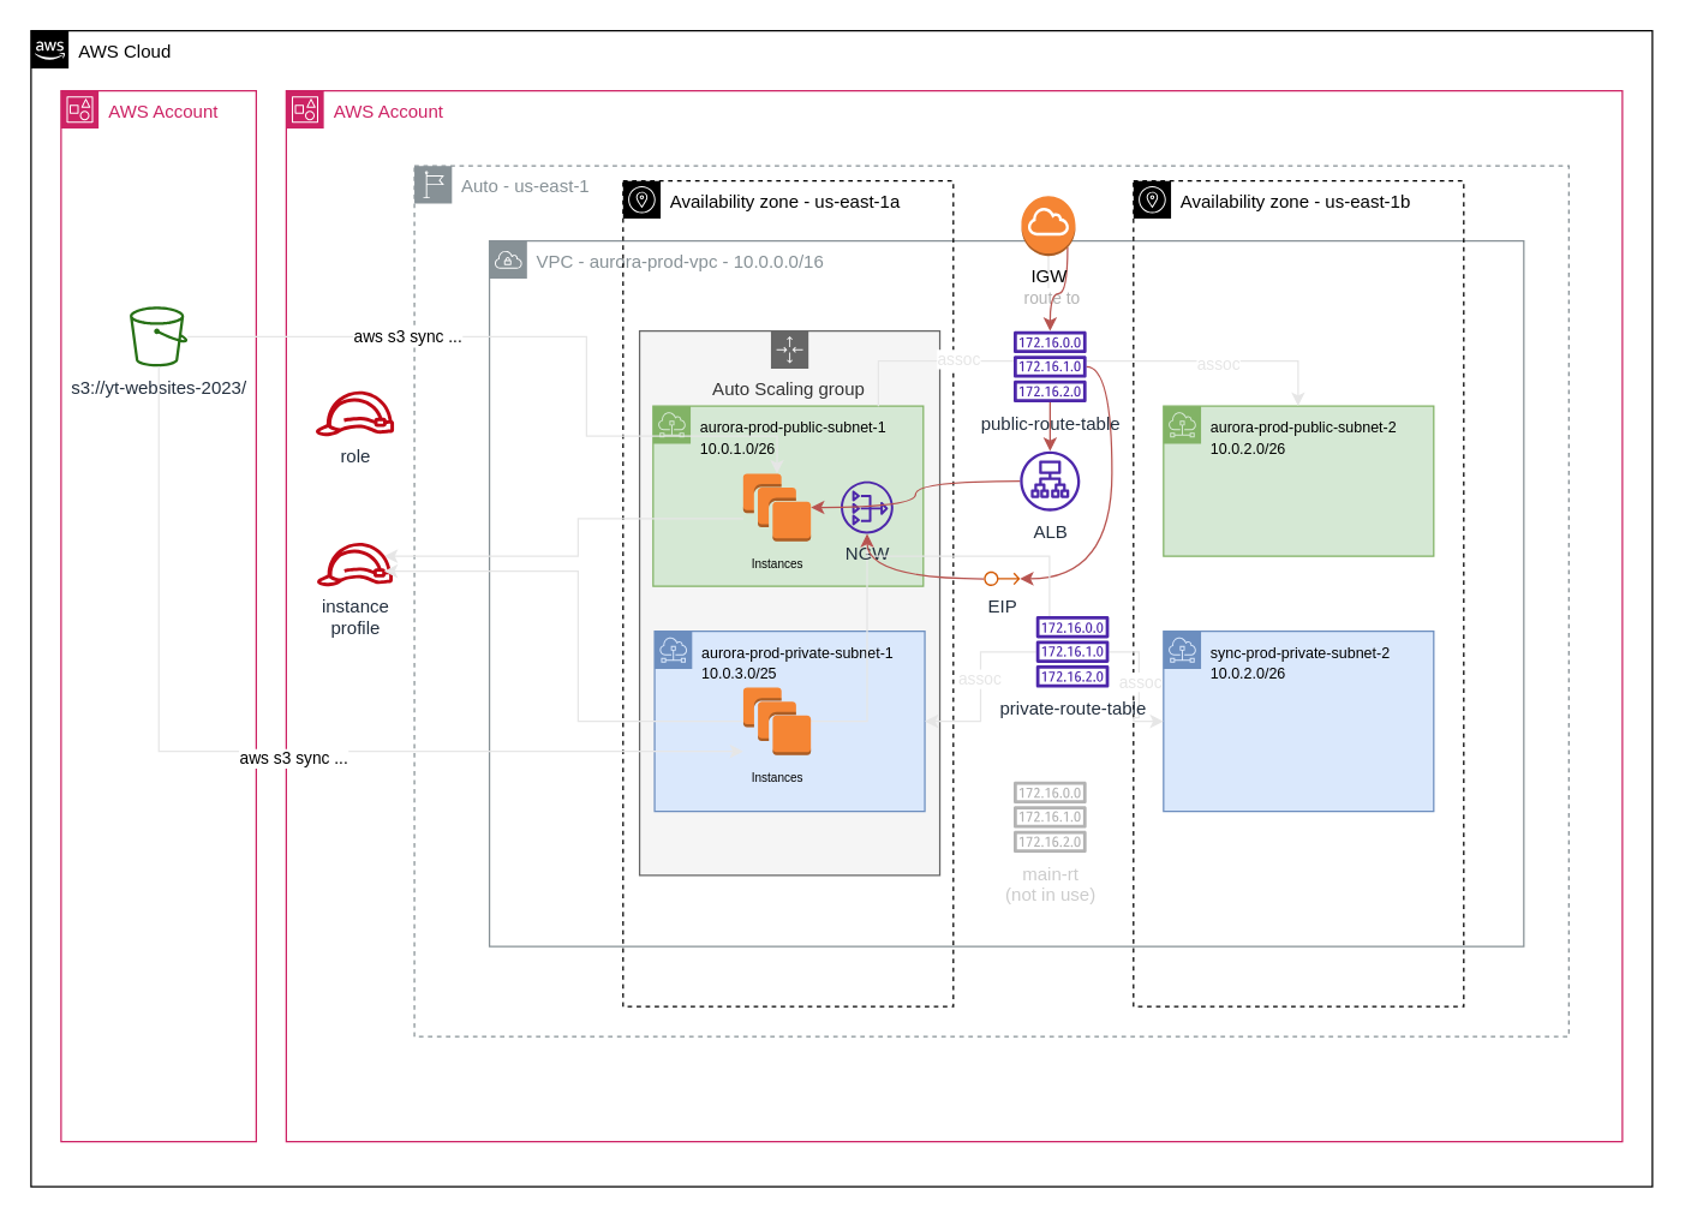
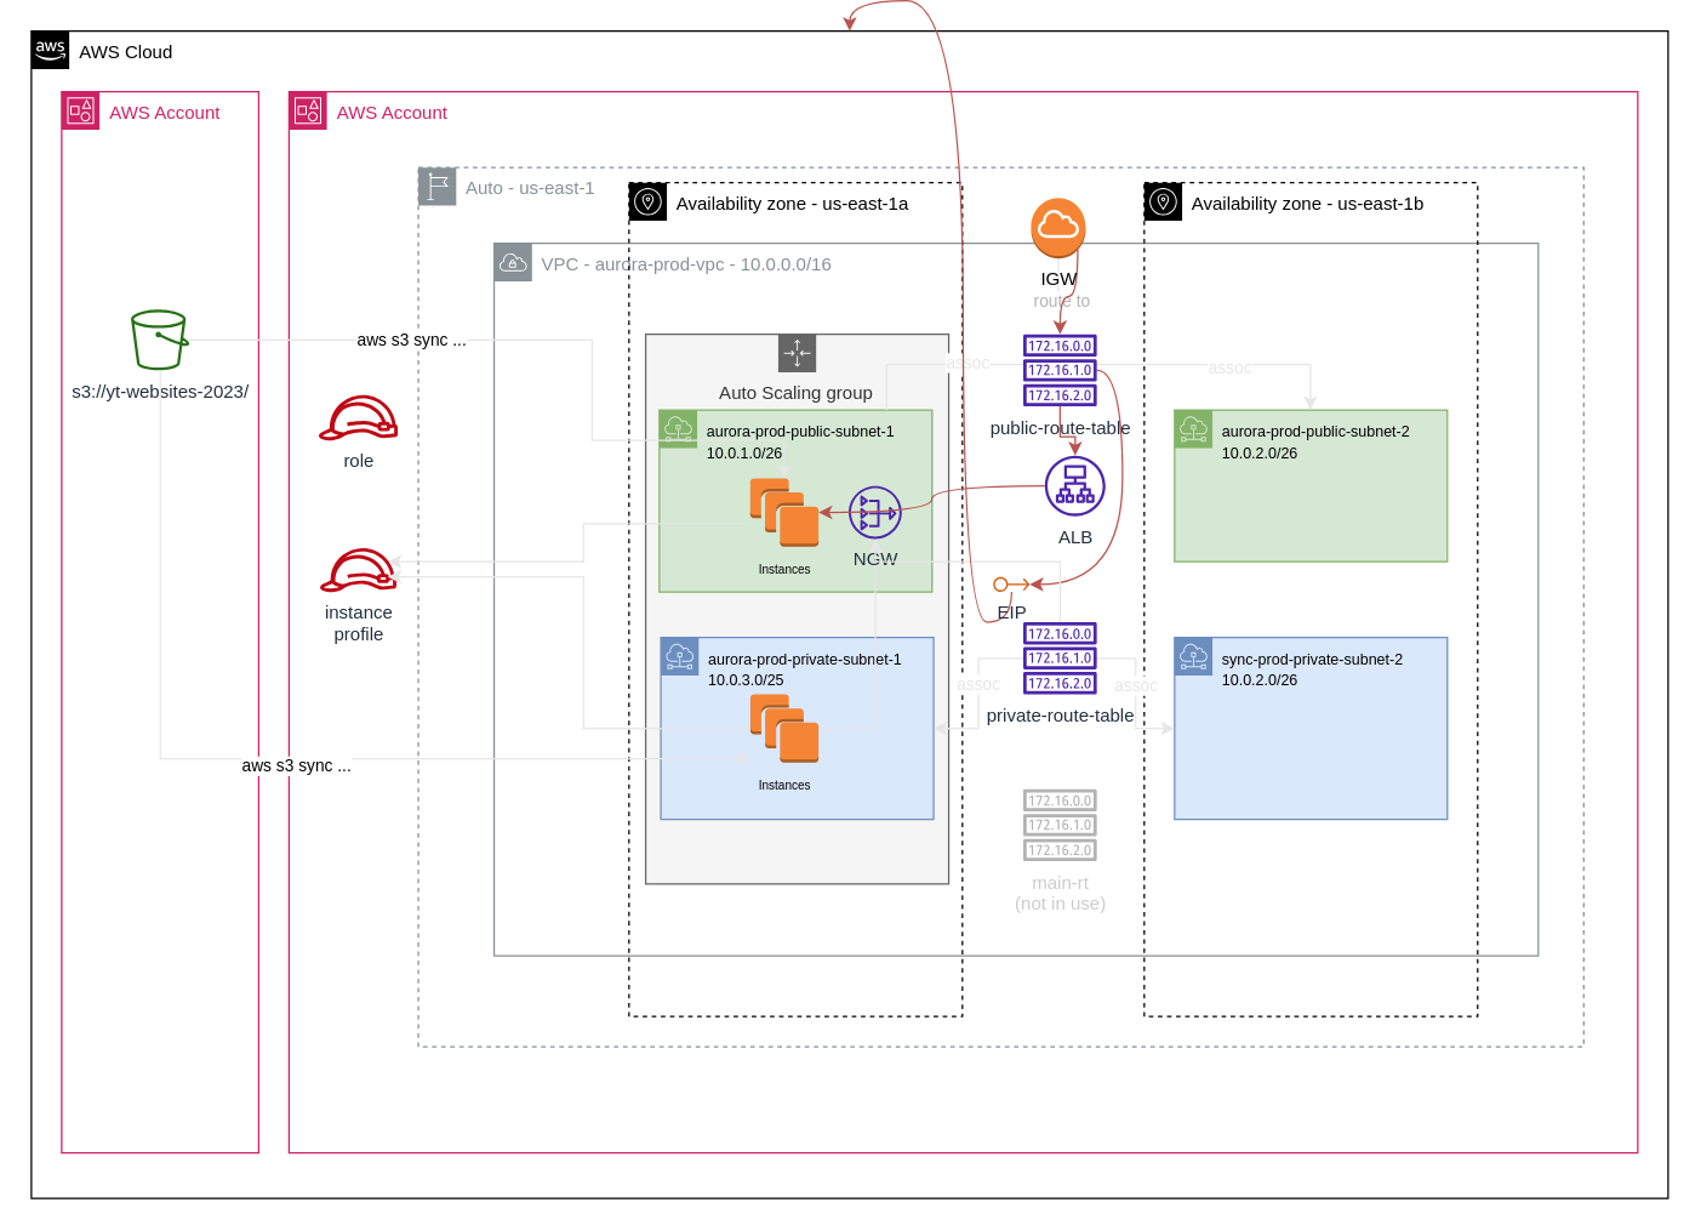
  <mxCell id="0" />
  <mxCell id="1" parent="0" />
  <mxCell id="2" value="AWS Cloud" style="points=[[0,0],[0.25,0],[0.5,0],[0.75,0],[1,0],[1,0.25],[1,0.5],[1,0.75],[1,1],[0.75,1],[0.5,1],[0.25,1],[0,1],[0,0.75],[0,0.5],[0,0.25]];outlineConnect=0;html=1;whiteSpace=wrap;fontSize=12;fontStyle=0;shape=mxgraph.aws4.group;grIcon=mxgraph.aws4.group_aws_cloud_alt;verticalAlign=top;align=left;spacingLeft=30;dashed=0;labelBackgroundColor=#ffffff;container=0;pointerEvents=0;collapsible=0;recursiveResize=0;" parent="1" vertex="1"><mxGeometry x="20" y="20" width="1080" height="770" as="geometry" /></mxCell>
  <mxCell id="3" value="Auto - us-east-1" style="sketch=0;outlineConnect=0;gradientColor=none;html=1;whiteSpace=wrap;fontSize=12;fontStyle=0;shape=mxgraph.aws4.group;grIcon=mxgraph.aws4.group_region;strokeColor=#879196;fillColor=none;verticalAlign=top;align=left;spacingLeft=30;fontColor=#879196;dashed=1;" parent="1" vertex="1"><mxGeometry x="275.35" y="110" width="769" height="580" as="geometry" /></mxCell>
  <mxCell id="4" value="VPC - aurora-prod-vpc - 10.0.0.0/16" style="sketch=0;outlineConnect=0;gradientColor=none;html=1;whiteSpace=wrap;fontSize=12;fontStyle=0;shape=mxgraph.aws4.group;grIcon=mxgraph.aws4.group_vpc;strokeColor=#879196;fillColor=none;verticalAlign=top;align=left;spacingLeft=30;fontColor=#879196;dashed=0;" parent="1" vertex="1"><mxGeometry x="325.35" y="160" width="689" height="470" as="geometry" /></mxCell>
  <mxCell id="5" value="Availability zone - us-east-1a" style="sketch=0;outlineConnect=0;html=1;whiteSpace=wrap;fontSize=12;fontStyle=0;shape=mxgraph.aws4.group;grIcon=mxgraph.aws4.group_availability_zone;verticalAlign=top;align=left;spacingLeft=30;dashed=1;fillColor=none;" parent="1" vertex="1"><mxGeometry x="414.35" y="120" width="220" height="550" as="geometry" /></mxCell>
  <mxCell id="6" value="Auto Scaling group" style="points=[[0,0],[0.25,0],[0.5,0],[0.75,0],[1,0],[1,0.25],[1,0.5],[1,0.75],[1,1],[0.75,1],[0.5,1],[0.25,1],[0,1],[0,0.75],[0,0.5],[0,0.25]];outlineConnect=0;html=1;whiteSpace=wrap;fontSize=12;fontStyle=0;container=0;pointerEvents=0;collapsible=0;recursiveResize=0;shape=mxgraph.aws4.groupCenter;grIcon=mxgraph.aws4.group_auto_scaling_group;grStroke=1;strokeColor=#666666;fillColor=#f5f5f5;verticalAlign=top;align=center;fontColor=#333333;spacingTop=25;" parent="1" vertex="1"><mxGeometry x="425.35" y="220" width="200" height="362.5" as="geometry" /></mxCell>
  <mxCell id="7" value="&lt;font style=&quot;font-size: 10px;&quot;&gt;aurora-prod-public-subnet-1&lt;br&gt;10.0.1.0/26&lt;/font&gt;" style="sketch=0;outlineConnect=0;html=1;whiteSpace=wrap;fontSize=12;fontStyle=0;shape=mxgraph.aws4.group;grIcon=mxgraph.aws4.group_subnet;strokeColor=#82b366;fillColor=#d5e8d4;verticalAlign=top;align=left;spacingLeft=30;dashed=0;" parent="1" vertex="1"><mxGeometry x="434.35" y="270" width="180" height="120" as="geometry" /></mxCell>
  <mxCell id="8" value="AWS Account" style="points=[[0,0],[0.25,0],[0.5,0],[0.75,0],[1,0],[1,0.25],[1,0.5],[1,0.75],[1,1],[0.75,1],[0.5,1],[0.25,1],[0,1],[0,0.75],[0,0.5],[0,0.25]];outlineConnect=0;gradientColor=none;html=1;whiteSpace=wrap;fontSize=12;fontStyle=0;container=0;pointerEvents=0;collapsible=0;recursiveResize=0;shape=mxgraph.aws4.group;grIcon=mxgraph.aws4.group_account;strokeColor=#CD2264;fillColor=none;verticalAlign=top;align=left;spacingLeft=30;fontColor=#CD2264;dashed=0;" parent="1" vertex="1"><mxGeometry x="190" y="60" width="890" height="700" as="geometry" /></mxCell>
  <mxCell id="9" style="edgeStyle=orthogonalEdgeStyle;rounded=0;orthogonalLoop=1;jettySize=auto;html=1;fillColor=#f5f5f5;strokeColor=#E6E6E6;" parent="1" source="10" edge="1"><mxGeometry relative="1" as="geometry"><Array as="points"><mxPoint x="384.35" y="345" /><mxPoint x="384.35" y="370" /></Array><mxPoint x="255.236" y="370" as="targetPoint" /></mxGeometry></mxCell>
  <mxCell id="10" value="&lt;font style=&quot;font-size: 8px;&quot;&gt;Instances&lt;/font&gt;" style="outlineConnect=0;dashed=0;verticalLabelPosition=bottom;verticalAlign=top;align=center;html=1;shape=mxgraph.aws3.instances;fillColor=#F58534;gradientColor=none;" parent="1" vertex="1"><mxGeometry x="494.35" y="315" width="45.09" height="45" as="geometry" /></mxCell>
  <mxCell id="11" value="AWS Account" style="points=[[0,0],[0.25,0],[0.5,0],[0.75,0],[1,0],[1,0.25],[1,0.5],[1,0.75],[1,1],[0.75,1],[0.5,1],[0.25,1],[0,1],[0,0.75],[0,0.5],[0,0.25]];outlineConnect=0;gradientColor=none;html=1;whiteSpace=wrap;fontSize=12;fontStyle=0;container=1;pointerEvents=0;collapsible=0;recursiveResize=0;shape=mxgraph.aws4.group;grIcon=mxgraph.aws4.group_account;strokeColor=#CD2264;fillColor=none;verticalAlign=top;align=left;spacingLeft=30;fontColor=#CD2264;dashed=0;" parent="1" vertex="1"><mxGeometry x="40" y="60" width="130" height="700" as="geometry" /></mxCell>
  <mxCell id="12" value="s3://yt-websites-2023/" style="outlineConnect=0;fontColor=#232F3E;gradientColor=none;fillColor=#277116;strokeColor=none;dashed=0;verticalLabelPosition=bottom;verticalAlign=top;align=center;html=1;fontSize=12;fontStyle=0;aspect=fixed;pointerEvents=1;shape=mxgraph.aws4.bucket;labelBackgroundColor=#ffffff;" parent="11" vertex="1"><mxGeometry x="45.77" y="143.75" width="38.47" height="40" as="geometry" /></mxCell>
  <mxCell id="13" value="Availability zone - us-east-1b" style="sketch=0;outlineConnect=0;html=1;whiteSpace=wrap;fontSize=12;fontStyle=0;shape=mxgraph.aws4.group;grIcon=mxgraph.aws4.group_availability_zone;verticalAlign=top;align=left;spacingLeft=30;dashed=1;fillColor=none;" parent="1" vertex="1"><mxGeometry x="754.35" y="120" width="220" height="550" as="geometry" /></mxCell>
  <mxCell id="14" value="&lt;font style=&quot;font-size: 10px;&quot;&gt;sync-prod-private-subnet-2&lt;br&gt;10.0.2.0/26&lt;/font&gt;" style="sketch=0;outlineConnect=0;html=1;whiteSpace=wrap;fontSize=12;fontStyle=0;shape=mxgraph.aws4.group;grIcon=mxgraph.aws4.group_subnet;strokeColor=#6c8ebf;fillColor=#dae8fc;verticalAlign=top;align=left;spacingLeft=30;dashed=0;" parent="1" vertex="1"><mxGeometry x="774.35" y="420" width="180" height="120" as="geometry" /></mxCell>
  <mxCell id="15" value="instance&lt;br&gt;profile" style="sketch=0;outlineConnect=0;fontColor=#232F3E;gradientColor=none;fillColor=#BF0816;strokeColor=none;dashed=0;verticalLabelPosition=bottom;verticalAlign=top;align=center;html=1;fontSize=12;fontStyle=0;aspect=fixed;pointerEvents=1;shape=mxgraph.aws4.role;" parent="1" vertex="1"><mxGeometry x="210" y="361" width="51.4" height="29" as="geometry" /></mxCell>
  <mxCell id="16" value="&lt;font style=&quot;font-size: 10px;&quot;&gt;aurora-prod-public-subnet-2&lt;br&gt;10.0.2.0/26&lt;/font&gt;" style="sketch=0;outlineConnect=0;html=1;whiteSpace=wrap;fontSize=12;fontStyle=0;shape=mxgraph.aws4.group;grIcon=mxgraph.aws4.group_subnet;strokeColor=#82b366;fillColor=#d5e8d4;verticalAlign=top;align=left;spacingLeft=30;dashed=0;" parent="1" vertex="1"><mxGeometry x="774.35" y="270" width="180" height="100" as="geometry" /></mxCell>
  <mxCell id="17" value="&lt;font style=&quot;font-size: 10px;&quot;&gt;aurora-prod-private-subnet-1&lt;br&gt;10.0.3.0/25&lt;/font&gt;" style="sketch=0;outlineConnect=0;html=1;whiteSpace=wrap;fontSize=12;fontStyle=0;shape=mxgraph.aws4.group;grIcon=mxgraph.aws4.group_subnet;strokeColor=#6c8ebf;fillColor=#dae8fc;verticalAlign=top;align=left;spacingLeft=30;dashed=0;" parent="1" vertex="1"><mxGeometry x="435.35" y="420" width="180" height="120" as="geometry" /></mxCell>
  <mxCell id="18" style="edgeStyle=orthogonalEdgeStyle;rounded=0;orthogonalLoop=1;jettySize=auto;html=1;fillColor=#f5f5f5;strokeColor=#E6E6E6;" parent="1" source="19" target="25" edge="1"><mxGeometry relative="1" as="geometry" /></mxCell>
  <mxCell id="19" value="&lt;font style=&quot;font-size: 8px;&quot;&gt;Instances&lt;/font&gt;" style="outlineConnect=0;dashed=0;verticalLabelPosition=bottom;verticalAlign=top;align=center;html=1;shape=mxgraph.aws3.instances;fillColor=#F58534;gradientColor=none;" parent="1" vertex="1"><mxGeometry x="494.44" y="457.5" width="45" height="45" as="geometry" /></mxCell>
  <mxCell id="20" style="edgeStyle=orthogonalEdgeStyle;rounded=0;orthogonalLoop=1;jettySize=auto;html=1;fillColor=#f5f5f5;strokeColor=#E6E6E6;" parent="1" source="19" edge="1"><mxGeometry relative="1" as="geometry"><Array as="points"><mxPoint x="384.35" y="480" /><mxPoint x="384.35" y="380" /></Array><mxPoint x="255.236" y="380" as="targetPoint" /></mxGeometry></mxCell>
  <mxCell id="21" style="edgeStyle=orthogonalEdgeStyle;rounded=0;orthogonalLoop=1;jettySize=auto;html=1;fillColor=#f5f5f5;strokeColor=#E6E6E6;" parent="1" source="24" target="40" edge="1"><mxGeometry relative="1" as="geometry" /></mxCell>
  <mxCell id="22" value="&lt;font color=&quot;#b3b3b3&quot;&gt;route to&lt;/font&gt;" style="edgeLabel;html=1;align=center;verticalAlign=middle;resizable=0;points=[];" vertex="1" connectable="0" parent="21"><mxGeometry x="0.116" y="1" relative="1" as="geometry"><mxPoint as="offset" /></mxGeometry></mxCell>
  <mxCell id="23" style="edgeStyle=orthogonalEdgeStyle;rounded=0;orthogonalLoop=1;jettySize=auto;html=1;exitX=0.855;exitY=0.855;exitDx=0;exitDy=0;exitPerimeter=0;fillColor=#f8cecc;strokeColor=#b85450;curved=1;" edge="1" parent="1" source="24" target="40"><mxGeometry relative="1" as="geometry" /></mxCell>
  <mxCell id="24" value="IGW" style="outlineConnect=0;dashed=0;verticalLabelPosition=bottom;verticalAlign=top;align=center;html=1;shape=mxgraph.aws3.internet_gateway;fillColor=#F58534;gradientColor=none;" parent="1" vertex="1"><mxGeometry x="679.67" y="130" width="36" height="40" as="geometry" /></mxCell>
  <mxCell id="25" value="NGW" style="sketch=0;outlineConnect=0;fontColor=#232F3E;gradientColor=none;fillColor=#4D27AA;strokeColor=none;dashed=0;verticalLabelPosition=bottom;verticalAlign=top;align=center;html=1;fontSize=12;fontStyle=0;aspect=fixed;pointerEvents=1;shape=mxgraph.aws4.nat_gateway;" parent="1" vertex="1"><mxGeometry x="559.35" y="320" width="35" height="35" as="geometry" /></mxCell>
  <mxCell id="26" value="" style="edgeStyle=orthogonalEdgeStyle;rounded=0;orthogonalLoop=1;jettySize=auto;html=1;curved=1;fillColor=#f8cecc;strokeColor=#b85450;" edge="1" parent="1" source="27" target="10"><mxGeometry relative="1" as="geometry" /></mxCell>
- <mxCell id="27" value="ALB" style="sketch=0;outlineConnect=0;fontColor=#232F3E;gradientColor=none;fillColor=#4D27AA;strokeColor=none;dashed=0;verticalLabelPosition=bottom;verticalAlign=top;align=center;html=1;fontSize=12;fontStyle=0;aspect=fixed;pointerEvents=1;shape=mxgraph.aws4.application_load_balancer;" parent="1" vertex="1"><mxGeometry x="678.76" y="300" width="40" height="40" as="geometry" /></mxCell>
+ <mxCell id="27" value="ALB" style="sketch=0;outlineConnect=0;fontColor=#232F3E;gradientColor=none;fillColor=#4D27AA;strokeColor=none;dashed=0;verticalLabelPosition=bottom;verticalAlign=top;align=center;html=1;fontSize=12;fontStyle=0;aspect=fixed;pointerEvents=1;shape=mxgraph.aws4.application_load_balancer;" parent="1" vertex="1"><mxGeometry x="688.76" y="300" width="40" height="40" as="geometry" /></mxCell>
  <mxCell id="28" style="edgeStyle=orthogonalEdgeStyle;rounded=0;orthogonalLoop=1;jettySize=auto;html=1;fillColor=#f5f5f5;strokeColor=#E6E6E6;" parent="1" source="12" target="19" edge="1"><mxGeometry relative="1" as="geometry"><Array as="points"><mxPoint x="105" y="500" /></Array></mxGeometry></mxCell>
  <mxCell id="29" value="aws s3 sync ..." style="edgeLabel;html=1;align=center;verticalAlign=middle;resizable=0;points=[];" parent="28" vertex="1" connectable="0"><mxGeometry x="0.076" y="-4" relative="1" as="geometry"><mxPoint x="-1" as="offset" /></mxGeometry></mxCell>
  <mxCell id="30" style="edgeStyle=orthogonalEdgeStyle;rounded=0;orthogonalLoop=1;jettySize=auto;html=1;fillColor=#f5f5f5;strokeColor=#E6E6E6;" parent="1" source="12" target="10" edge="1"><mxGeometry relative="1" as="geometry"><Array as="points"><mxPoint x="390" y="224" /><mxPoint x="390" y="290" /></Array></mxGeometry></mxCell>
  <mxCell id="31" value="aws s3 sync ..." style="edgeLabel;html=1;align=center;verticalAlign=middle;resizable=0;points=[];" parent="30" vertex="1" connectable="0"><mxGeometry x="0.365" relative="1" as="geometry"><mxPoint x="-120" y="-65" as="offset" /></mxGeometry></mxCell>
  <mxCell id="32" value="role" style="sketch=0;outlineConnect=0;fontColor=#232F3E;gradientColor=none;fillColor=#BF0816;strokeColor=none;dashed=0;verticalLabelPosition=bottom;verticalAlign=top;align=center;html=1;fontSize=12;fontStyle=0;aspect=fixed;pointerEvents=1;shape=mxgraph.aws4.role;" parent="1" vertex="1"><mxGeometry x="209.11" y="260" width="53.18" height="30" as="geometry" /></mxCell>
  <mxCell id="33" style="edgeStyle=orthogonalEdgeStyle;rounded=0;orthogonalLoop=1;jettySize=auto;html=1;fillColor=#f5f5f5;strokeColor=#E6E6E6;endArrow=none;" parent="1" source="40" target="7" edge="1"><mxGeometry relative="1" as="geometry"><Array as="points"><mxPoint x="584.35" y="240" /></Array></mxGeometry></mxCell>
  <mxCell id="34" value="&lt;font&gt;assoc&lt;/font&gt;" style="edgeLabel;html=1;align=center;verticalAlign=middle;resizable=0;points=[];fontColor=#E6E6E6;" vertex="1" connectable="0" parent="33"><mxGeometry x="-0.376" y="-2" relative="1" as="geometry"><mxPoint as="offset" /></mxGeometry></mxCell>
  <mxCell id="35" style="edgeStyle=orthogonalEdgeStyle;rounded=0;orthogonalLoop=1;jettySize=auto;html=1;fillColor=#f5f5f5;strokeColor=#E6E6E6;" parent="1" source="40" target="16" edge="1"><mxGeometry relative="1" as="geometry"><Array as="points"><mxPoint x="864" y="240" /></Array></mxGeometry></mxCell>
  <mxCell id="36" value="&lt;font&gt;assoc&lt;/font&gt;" style="edgeLabel;html=1;align=center;verticalAlign=middle;resizable=0;points=[];fontColor=#E6E6E6;" vertex="1" connectable="0" parent="35"><mxGeometry x="0.021" y="-1" relative="1" as="geometry"><mxPoint as="offset" /></mxGeometry></mxCell>
  <mxCell id="37" style="edgeStyle=orthogonalEdgeStyle;rounded=0;orthogonalLoop=1;jettySize=auto;html=1;strokeColor=#E6E6E6;" parent="1" source="40" target="27" edge="1"><mxGeometry relative="1" as="geometry" /></mxCell>
  <mxCell id="38" style="edgeStyle=orthogonalEdgeStyle;rounded=0;orthogonalLoop=1;jettySize=auto;html=1;fillColor=#f8cecc;strokeColor=#b85450;" edge="1" parent="1" source="40" target="27"><mxGeometry relative="1" as="geometry" /></mxCell>
  <mxCell id="39" style="edgeStyle=orthogonalEdgeStyle;rounded=0;orthogonalLoop=1;jettySize=auto;html=1;curved=1;fillColor=#f8cecc;strokeColor=#b85450;" edge="1" parent="1" source="40" target="48"><mxGeometry relative="1" as="geometry"><Array as="points"><mxPoint x="740" y="244" /><mxPoint x="740" y="385" /></Array></mxGeometry></mxCell>
  <mxCell id="40" value="public-route-table" style="sketch=0;outlineConnect=0;fontColor=#232F3E;gradientColor=none;fillColor=#4D27AA;strokeColor=none;dashed=0;verticalLabelPosition=bottom;verticalAlign=top;align=center;html=1;fontSize=12;fontStyle=0;aspect=fixed;pointerEvents=1;shape=mxgraph.aws4.route_table;" parent="1" vertex="1"><mxGeometry x="674.35" y="220" width="48.82" height="47.56" as="geometry" /></mxCell>
  <mxCell id="41" style="edgeStyle=orthogonalEdgeStyle;rounded=0;orthogonalLoop=1;jettySize=auto;html=1;fillColor=#f5f5f5;strokeColor=#E6E6E6;" parent="1" source="46" target="17" edge="1"><mxGeometry relative="1" as="geometry" /></mxCell>
  <mxCell id="42" value="&lt;font color=&quot;#e6e6e6&quot;&gt;assoc&lt;/font&gt;" style="edgeLabel;html=1;align=center;verticalAlign=middle;resizable=0;points=[];" vertex="1" connectable="0" parent="41"><mxGeometry x="0.281" y="-1" relative="1" as="geometry"><mxPoint y="-22" as="offset" /></mxGeometry></mxCell>
  <mxCell id="43" style="edgeStyle=orthogonalEdgeStyle;rounded=0;orthogonalLoop=1;jettySize=auto;html=1;fillColor=#f5f5f5;strokeColor=#E6E6E6;" parent="1" source="46" target="14" edge="1"><mxGeometry relative="1" as="geometry" /></mxCell>
  <mxCell id="44" value="&lt;font&gt;assoc&lt;/font&gt;" style="edgeLabel;html=1;align=center;verticalAlign=middle;resizable=0;points=[];fontColor=#E6E6E6;" vertex="1" connectable="0" parent="43"><mxGeometry x="-0.209" relative="1" as="geometry"><mxPoint y="4" as="offset" /></mxGeometry></mxCell>
  <mxCell id="45" style="edgeStyle=orthogonalEdgeStyle;rounded=0;orthogonalLoop=1;jettySize=auto;html=1;fillColor=#f5f5f5;strokeColor=#E6E6E6;" parent="1" source="46" target="25" edge="1"><mxGeometry relative="1" as="geometry"><Array as="points"><mxPoint x="698.35" y="370" /></Array></mxGeometry></mxCell>
- <mxCell id="46" value="private-route-table" style="sketch=0;outlineConnect=0;fontColor=#232F3E;gradientColor=none;fillColor=#4D27AA;strokeColor=none;dashed=0;verticalLabelPosition=bottom;verticalAlign=top;align=center;html=1;fontSize=12;fontStyle=0;aspect=fixed;pointerEvents=1;shape=mxgraph.aws4.route_table;" parent="1" vertex="1"><mxGeometry x="689.35" y="409.94" width="48.82" height="47.56" as="geometry" /></mxCell>
- <mxCell id="47" style="edgeStyle=orthogonalEdgeStyle;rounded=0;orthogonalLoop=1;jettySize=auto;html=1;fillColor=#f8cecc;strokeColor=#b85450;curved=1;" edge="1" parent="1" source="48" target="25"><mxGeometry relative="1" as="geometry" /></mxCell>
+ <mxCell id="46" value="private-route-table" style="sketch=0;outlineConnect=0;fontColor=#232F3E;gradientColor=none;fillColor=#4D27AA;strokeColor=none;dashed=0;verticalLabelPosition=bottom;verticalAlign=top;align=center;html=1;fontSize=12;fontStyle=0;aspect=fixed;pointerEvents=1;shape=mxgraph.aws4.route_table;" parent="1" vertex="1"><mxGeometry x="674.35" y="409.94" width="48.82" height="47.56" as="geometry" /></mxCell>
+ <mxCell id="47" style="edgeStyle=orthogonalEdgeStyle;rounded=0;orthogonalLoop=1;jettySize=auto;html=1;fillColor=#f8cecc;strokeColor=#b85450;curved=1;" edge="1" parent="1" source="48" target="2"><mxGeometry relative="1" as="geometry" /></mxCell>
  <mxCell id="48" value="EIP" style="sketch=0;outlineConnect=0;fontColor=#232F3E;gradientColor=none;fillColor=#D45B07;strokeColor=none;dashed=0;verticalLabelPosition=bottom;verticalAlign=top;align=center;html=1;fontSize=12;fontStyle=0;aspect=fixed;pointerEvents=1;shape=mxgraph.aws4.elastic_ip_address;" vertex="1" parent="1"><mxGeometry x="654.76" y="380" width="24" height="10" as="geometry" /></mxCell>
  <mxCell id="49" value="&lt;font color=&quot;#cccccc&quot;&gt;main-rt&lt;br&gt;(not in use)&lt;/font&gt;" style="sketch=0;outlineConnect=0;fontColor=#232F3E;gradientColor=none;fillColor=#B3B3B3;strokeColor=none;dashed=0;verticalLabelPosition=bottom;verticalAlign=top;align=center;html=1;fontSize=12;fontStyle=0;aspect=fixed;pointerEvents=1;shape=mxgraph.aws4.route_table;" vertex="1" parent="1"><mxGeometry x="674.35" y="520" width="48.82" height="47.56" as="geometry" /></mxCell>
